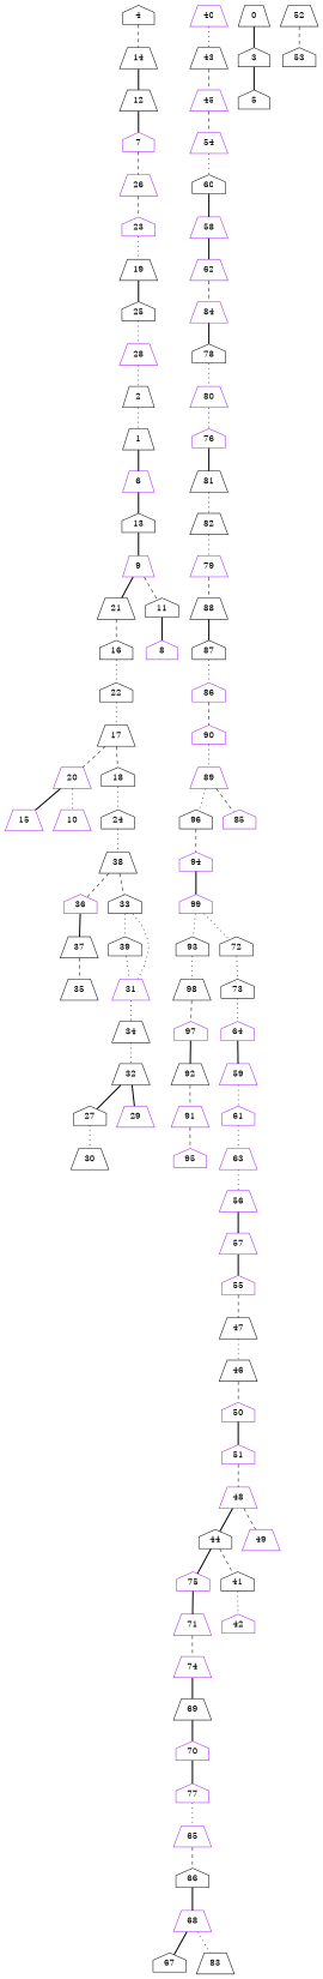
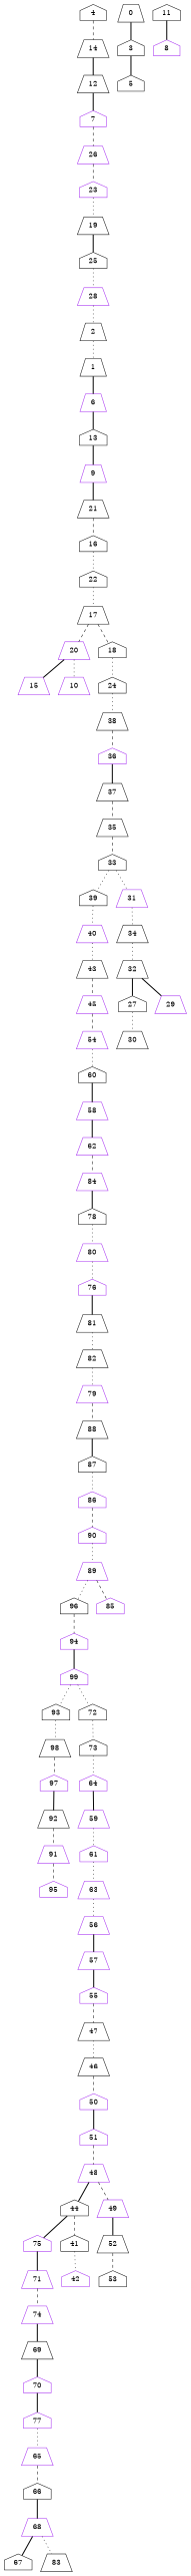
  graph {
    node [color=purple shape=trapezium]
    edge [style=dotted]
    20
    17 [color=black]
    18 [color=black shape=house]
    15
    10
    24 [color=black shape=house]
    86 [shape=house]
    90 [shape=house]
    89
    96 [color=black shape=house]
    85 [shape=house]
    3 [color=black shape=house]
    0 [color=black]
    5 [color=black shape=house]
    48
    44 [color=black shape=house]
    49
    75 [shape=house]
    41 [color=black shape=house]
    52 [color=black]
    71
    42 [shape=house]
    66 [color=black shape=house]
    68
    67 [color=black shape=house]
    83 [color=black]
    74
    38 [color=black]
    36 [shape=house]
    37 [color=black]
    94 [shape=house]
    99 [shape=house]
    93 [color=black shape=house]
    72 [color=black shape=house]
    98 [color=black]
    73 [color=black shape=house]
    57
    55 [shape=house]
    47 [color=black]
    46 [color=black]
    35 [color=black]
    79
    88 [color=black]
    87 [color=black shape=house]
    69 [color=black]
    70 [shape=house]
    77 [shape=house]
    82 [color=black]
    81 [color=black]
    50 [shape=house]
    51 [shape=house]
    61 [shape=house]
    63
    56
    59
    40
    43 [color=black]
    45
    54
    53 [color=black shape=house]
    39 [color=black shape=house]
    91
    95 [shape=house]
    64 [shape=house]
    22 [color=black shape=house]
    14 [color=black]
    12 [color=black]
    7 [shape=house]
    26
    28
    2 [color=black]
    1 [color=black]
    6
    58
    62
    84
    78 [color=black shape=house]
    4 [color=black shape=house]
    34 [color=black]
    32 [color=black]
    27 [color=black shape=house]
    29
    30 [color=black]
    65
    33 [color=black shape=house]
    31
    23 [shape=house]
    19 [color=black]
    25 [color=black shape=house]
    60 [color=black shape=house]
    80
    76 [shape=house]
    13 [color=black shape=house]
    9
    21 [color=black]
    11 [color=black shape=house]
    16 [color=black shape=house]
    8 [shape=house]
    97 [shape=house]
    92 [color=black]
    20 -- 15 [style=bold]
    20 -- 10
    17 -- 20 [style=dashed]
    17 -- 18 [style=dashed]
    18 -- 24
    24 -- 38
    86 -- 90 [style=dashed]
    90 -- 89
    89 -- 96
    89 -- 85 [style=dashed]
    96 -- 94 [style=dashed]
    3 -- 5 [style=bold]
    0 -- 3 [style=bold]
    48 -- 44 [style=bold]
    48 -- 49 [style=dashed]
    44 -- 75 [style=bold]
    44 -- 41 [style=dashed]
+   49 -- 52 [style=bold]
    75 -- 71 [style=bold]
    41 -- 42
    52 -- 53 [style=dashed]
    71 -- 74 [style=dashed]
    66 -- 68 [style=bold]
    68 -- 67 [style=bold]
    68 -- 83
    74 -- 69 [style=bold]
    38 -- 36 [style=dashed]
    36 -- 37 [style=bold]
    37 -- 35 [style=dashed]
    94 -- 99 [style=bold]
    99 -- 93
    99 -- 72
    93 -- 98
    72 -- 73
    98 -- 97 [style=dashed]
    73 -- 64
    57 -- 55 [style=bold]
    55 -- 47 [style=dashed]
    47 -- 46
    46 -- 50 [style=dashed]
-   38 -- 33 [style=dashed]
+   35 -- 33 [style=dashed]
    79 -- 88 [style=dashed]
    88 -- 87 [style=bold]
    87 -- 86
    69 -- 70 [style=bold]
    70 -- 77 [style=bold]
    77 -- 65
    82 -- 79
    81 -- 82
    50 -- 51 [style=bold]
    51 -- 48 [style=dashed]
    61 -- 63
    63 -- 56
    56 -- 57 [style=bold]
    59 -- 61
    40 -- 43
    43 -- 45 [style=dashed]
    45 -- 54 [style=dashed]
    54 -- 60
-   39 -- 31
+   39 -- 40
    91 -- 95 [style=dashed]
    64 -- 59 [style=bold]
    22 -- 17
    14 -- 12 [style=bold]
    12 -- 7 [style=bold]
    7 -- 26 [style=dashed]
    26 -- 23 [style=dashed]
    28 -- 2
    2 -- 1
    1 -- 6 [style=bold]
    6 -- 13 [style=bold]
    58 -- 62 [style=bold]
    62 -- 84 [style=dashed]
    84 -- 78 [style=bold]
    78 -- 80
    4 -- 14 [style=dashed]
    34 -- 32
    32 -- 27 [style=bold]
    32 -- 29 [style=bold]
    27 -- 30
    65 -- 66 [style=dashed]
    33 -- 39
    33 -- 31
    31 -- 34
    23 -- 19
    19 -- 25 [style=bold]
    25 -- 28
    60 -- 58 [style=bold]
    80 -- 76
    76 -- 81 [style=bold]
    13 -- 9 [style=bold]
    9 -- 21 [style=bold]
-   9 -- 11 [style=dashed]
    21 -- 16 [style=dashed]
    11 -- 8 [style=bold]
    16 -- 22
    97 -- 92 [style=bold]
    92 -- 91 [style=dashed]
  }
